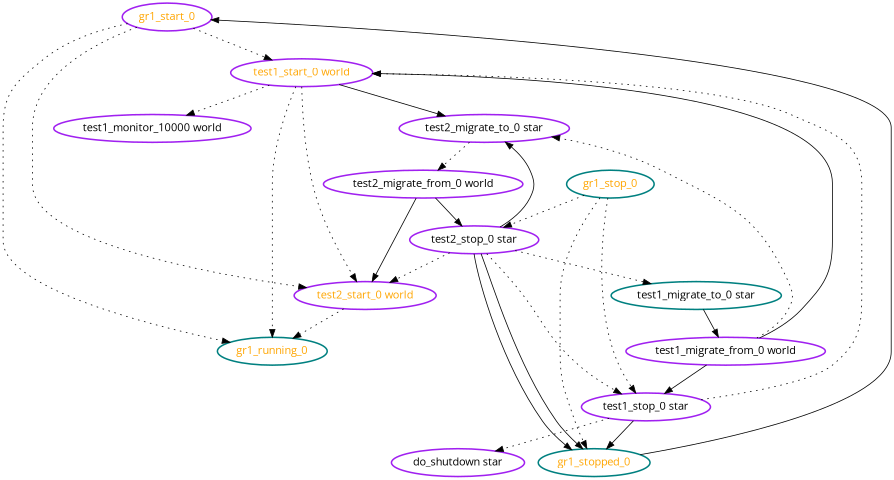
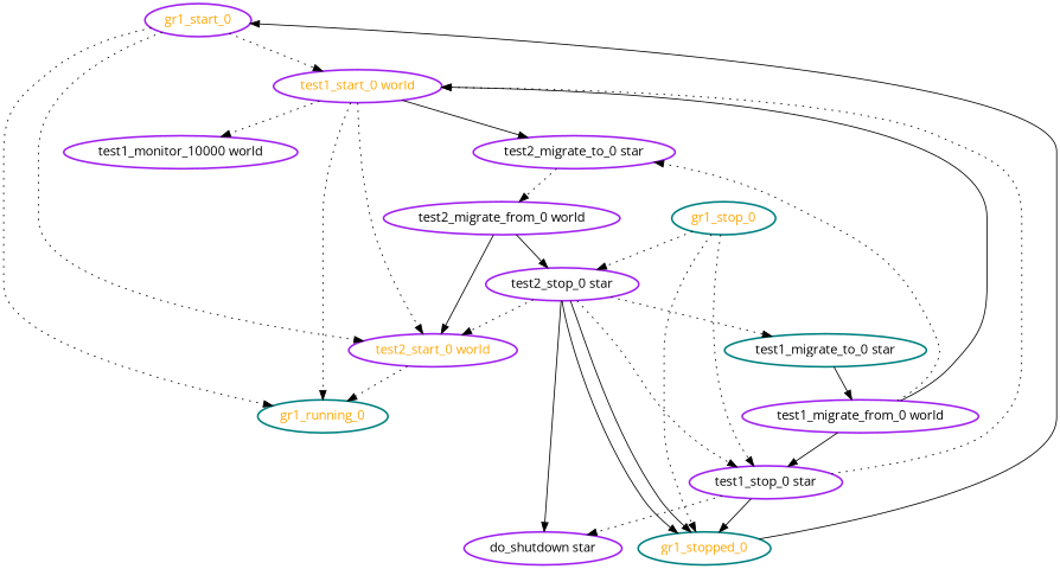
  digraph {
    fontname="Open Sans"
    node [color=purple fontcolor=black fontname="Open Sans" style=bold]
    edge [fontname="Open Sans" style=dotted]
    gr1_running_0 [color=teal fontcolor=orange]
    gr1_start_0 [fontcolor=orange]
    "test1_start_0 world" [fontcolor=orange]
    "test2_start_0 world" [fontcolor=orange]
    "test2_migrate_to_0 star"
    "test1_monitor_10000 world"
    "test2_migrate_from_0 world"
    gr1_stop_0 [color=teal fontcolor=orange]
    gr1_stopped_0 [color=teal fontcolor=orange]
    "test1_stop_0 star"
    "test2_stop_0 star"
    "do_shutdown star"
    "test1_migrate_to_0 star" [color=teal]
    "test1_migrate_from_0 world"
    gr1_start_0 -> gr1_running_0
    gr1_start_0 -> "test1_start_0 world"
    gr1_start_0 -> "test2_start_0 world"
    "test1_start_0 world" -> gr1_running_0
    "test1_start_0 world" -> "test2_start_0 world"
    "test1_start_0 world" -> "test2_migrate_to_0 star" [style=solid]
    "test1_start_0 world" -> "test1_monitor_10000 world"
    "test2_start_0 world" -> gr1_running_0
    "test2_migrate_to_0 star" -> "test2_migrate_from_0 world"
    "test2_migrate_from_0 world" -> "test2_start_0 world" [style=solid]
    "test2_migrate_from_0 world" -> "test2_stop_0 star" [style=solid]
    gr1_stop_0 -> gr1_stopped_0
    gr1_stop_0 -> "test1_stop_0 star"
    gr1_stop_0 -> "test2_stop_0 star"
    gr1_stopped_0 -> gr1_start_0 [style=solid]
    "test1_stop_0 star" -> "test1_start_0 world"
    "test1_stop_0 star" -> gr1_stopped_0 [style=solid]
    "test1_stop_0 star" -> "do_shutdown star"
    "test2_stop_0 star" -> "test2_start_0 world"
    "test2_stop_0 star" -> gr1_stopped_0 [style=solid]
    "test2_stop_0 star" -> gr1_stopped_0 [style=solid]
    "test2_stop_0 star" -> "test1_stop_0 star"
-   "test2_stop_0 star" -> "test2_migrate_to_0 star" [style=solid]
+   "test2_stop_0 star" -> "do_shutdown star" [style=solid]
    "test2_stop_0 star" -> "test1_migrate_to_0 star"
    "test1_migrate_to_0 star" -> "test1_migrate_from_0 world" [style=solid]
    "test1_migrate_from_0 world" -> "test1_start_0 world" [style=solid]
    "test1_migrate_from_0 world" -> "test2_migrate_to_0 star"
    "test1_migrate_from_0 world" -> "test1_stop_0 star" [style=solid]
  }
